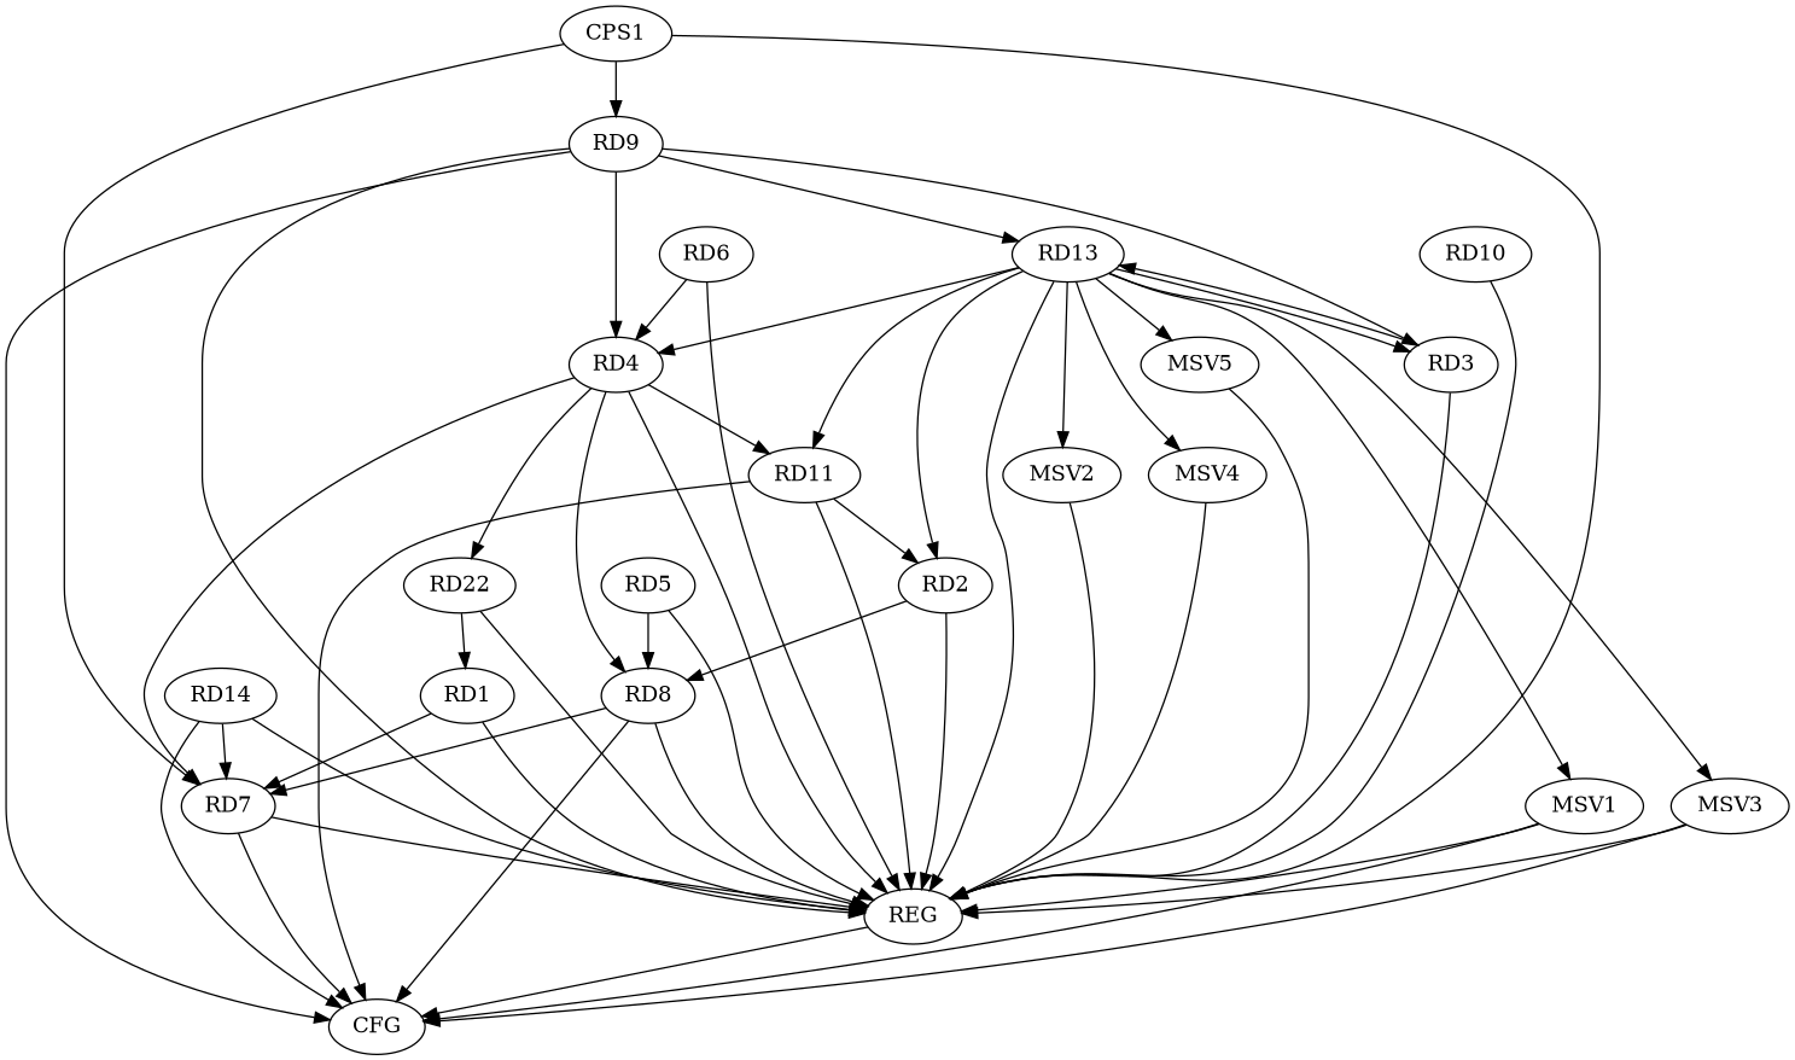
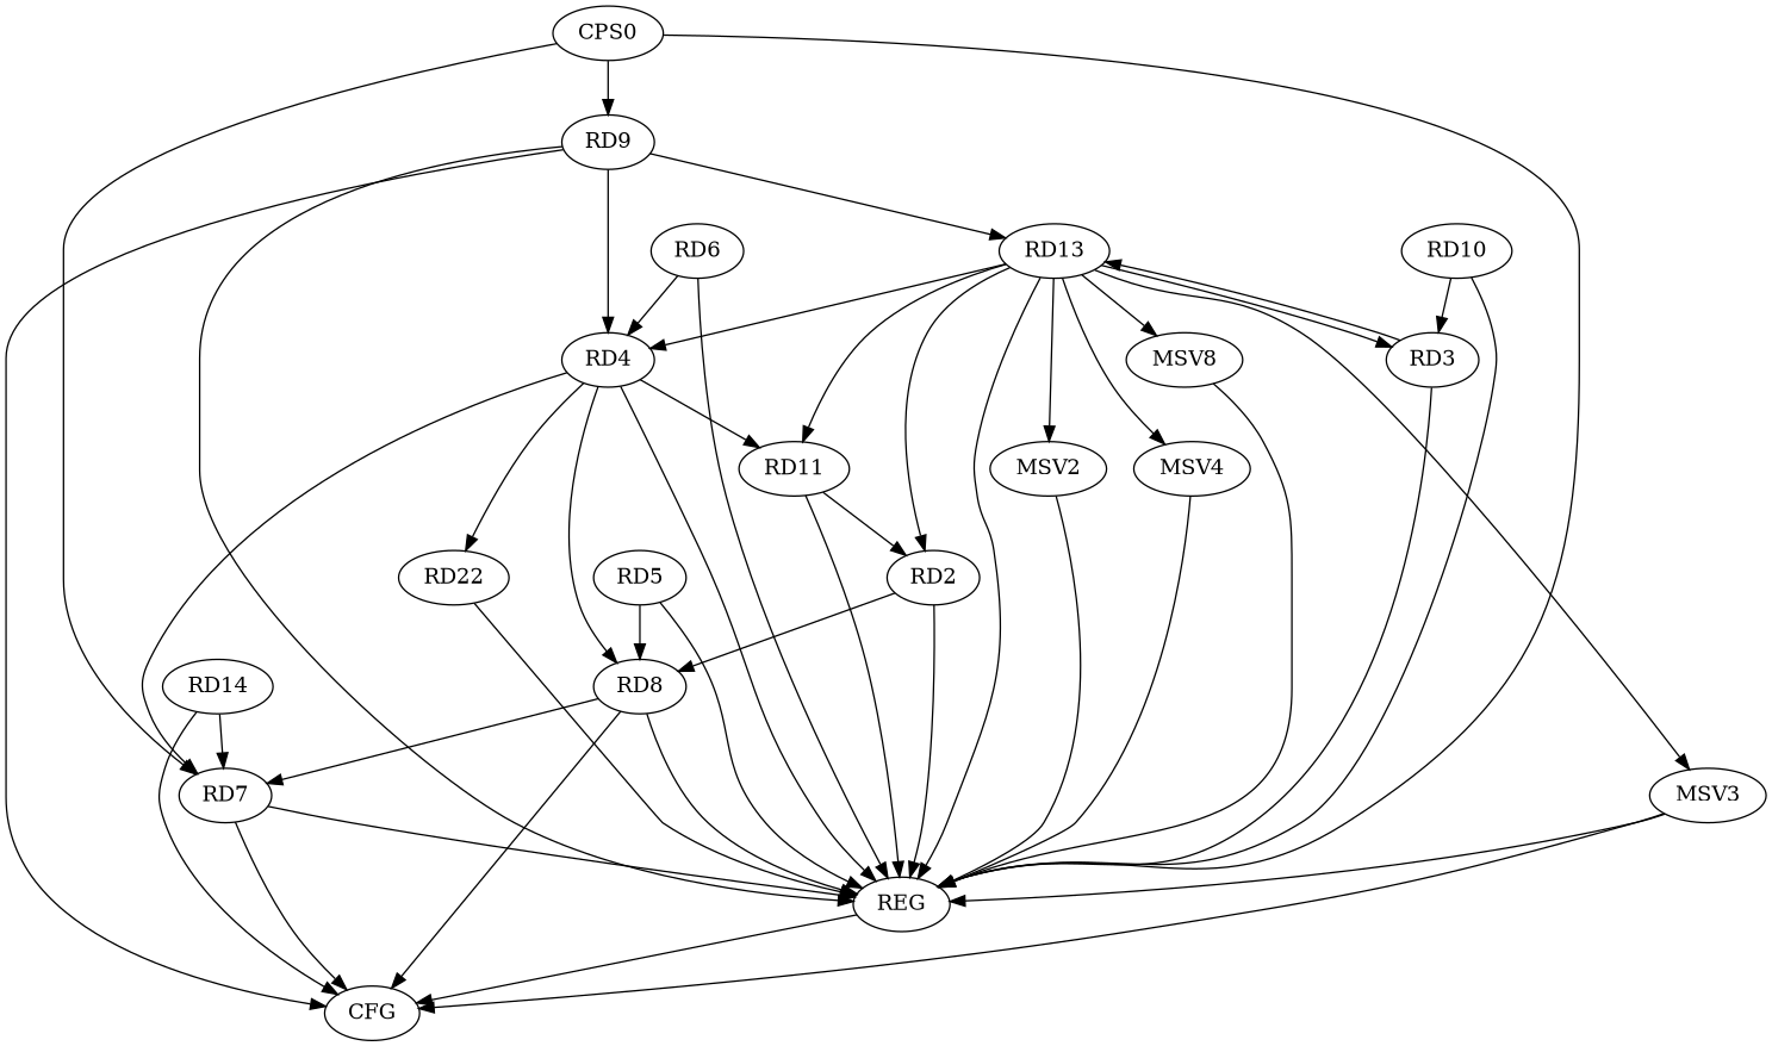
  strict digraph {
-   n1 [label=RD1]
    n2 [label=RD7]
    n3 [label=REG]
    n4 [label=CFG]
    n5 [label=RD2]
    n6 [label=RD8]
    n7 [label=RD3]
    n8 [label=RD13]
    n9 [label=RD4]
    n10 [label=RD11]
-   n11 [label=MSV1]
    n12 [label=MSV2]
    n13 [label=MSV3]
    n14 [label=MSV4]
-   n15 [label=MSV5]
+   n15 [label=MSV8]
    n16 [label=RD22]
    n17 [label=RD5]
    n18 [label=RD6]
    n19 [label=RD9]
    n20 [label=RD10]
    n21 [label=RD14]
-   n22 [label=CPS1]
-   n1 -> n2
-   n1 -> n3
+   n22 [label=CPS0]
    n2 -> n3
    n2 -> n4
    n3 -> n4
    n5 -> n3
    n5 -> n6
    n6 -> n2
    n6 -> n3
    n6 -> n4
    n7 -> n3
    n7 -> n8
    n8 -> n3
    n8 -> n5
    n8 -> n7
    n8 -> n9
    n8 -> n10
-   n8 -> n11
    n8 -> n12
    n8 -> n13
    n8 -> n14
    n8 -> n15
    n9 -> n2
    n9 -> n3
    n9 -> n6
    n9 -> n10
    n9 -> n16
    n10 -> n3
-   n10 -> n4
    n10 -> n5
-   n11 -> n3
-   n11 -> n4
    n12 -> n3
    n13 -> n3
    n13 -> n4
    n14 -> n3
    n15 -> n3
-   n16 -> n1
    n16 -> n3
    n17 -> n3
    n17 -> n6
    n18 -> n3
    n18 -> n9
    n19 -> n3
    n19 -> n4
    n19 -> n8
    n19 -> n9
    n20 -> n3
-   n19 -> n7
+   n20 -> n7
    n21 -> n2
-   n21 -> n3
    n21 -> n4
    n22 -> n2
    n22 -> n3
    n22 -> n19
  }
